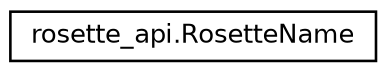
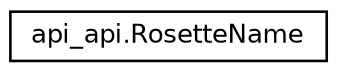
  digraph {
    rankdir=LR
-   n1 [color=black fillcolor=white fontname=Helvetica fontsize=10 height=0.2 label="rosette_api.RosetteName" shape=record style=filled width=0.4]
+   n1 [color=black fillcolor=white fontname=Helvetica fontsize=10 height=0.2 label="api_api.RosetteName" shape=record style=filled width=0.4]
  }
